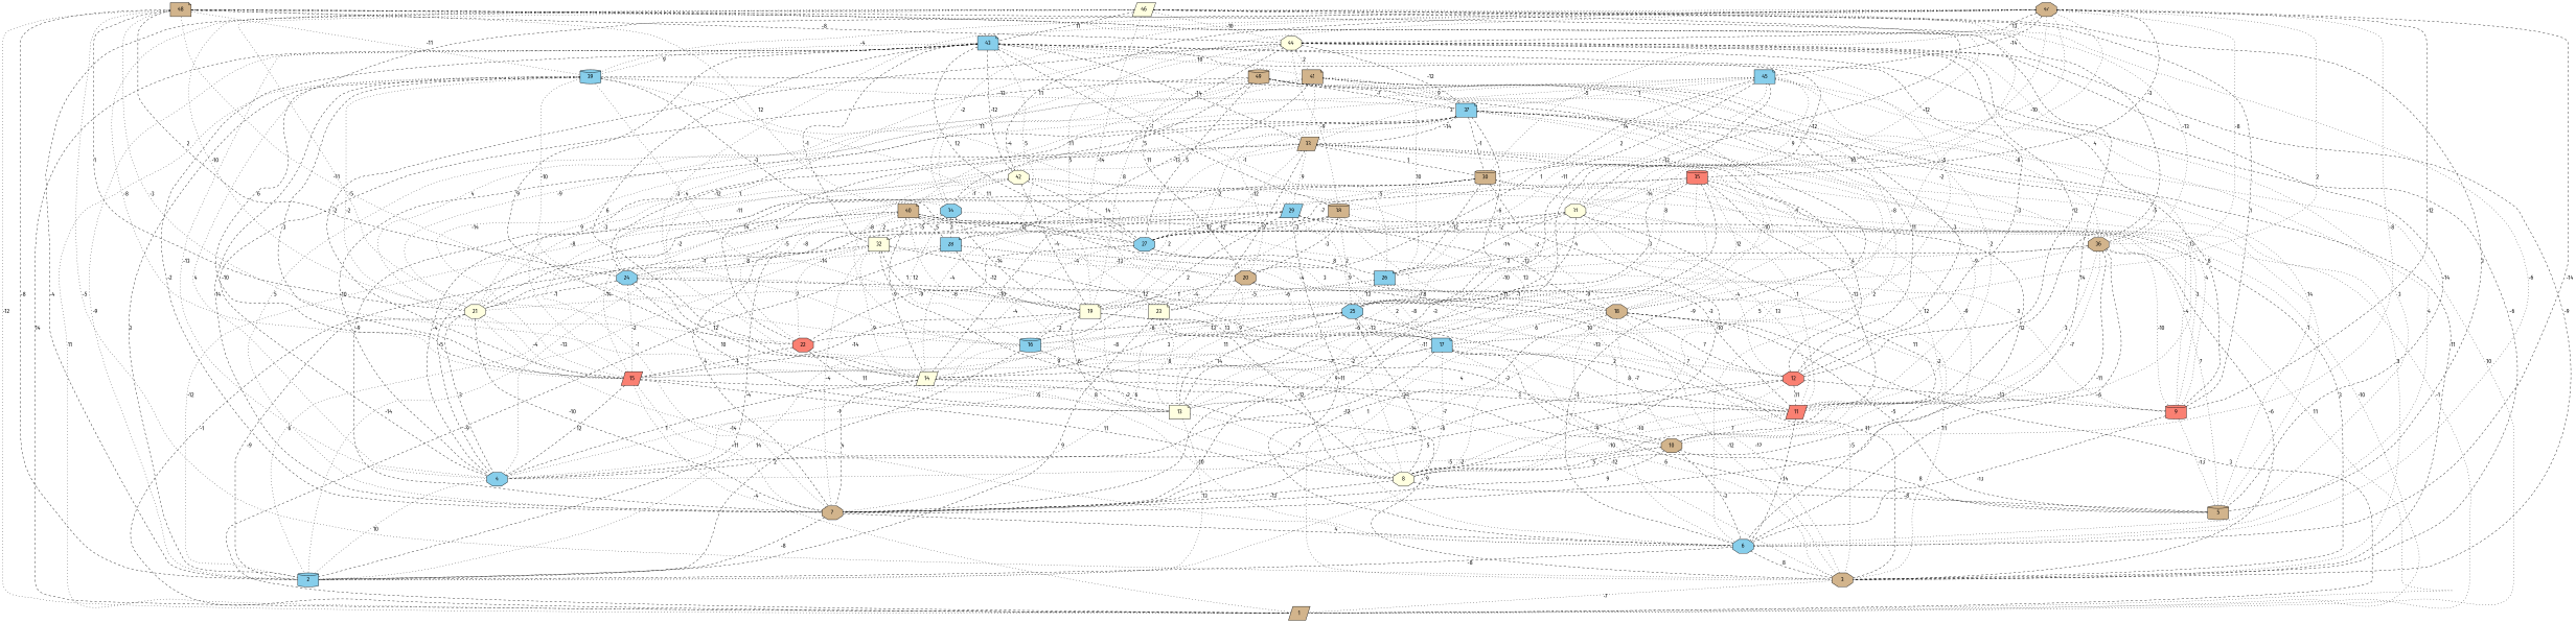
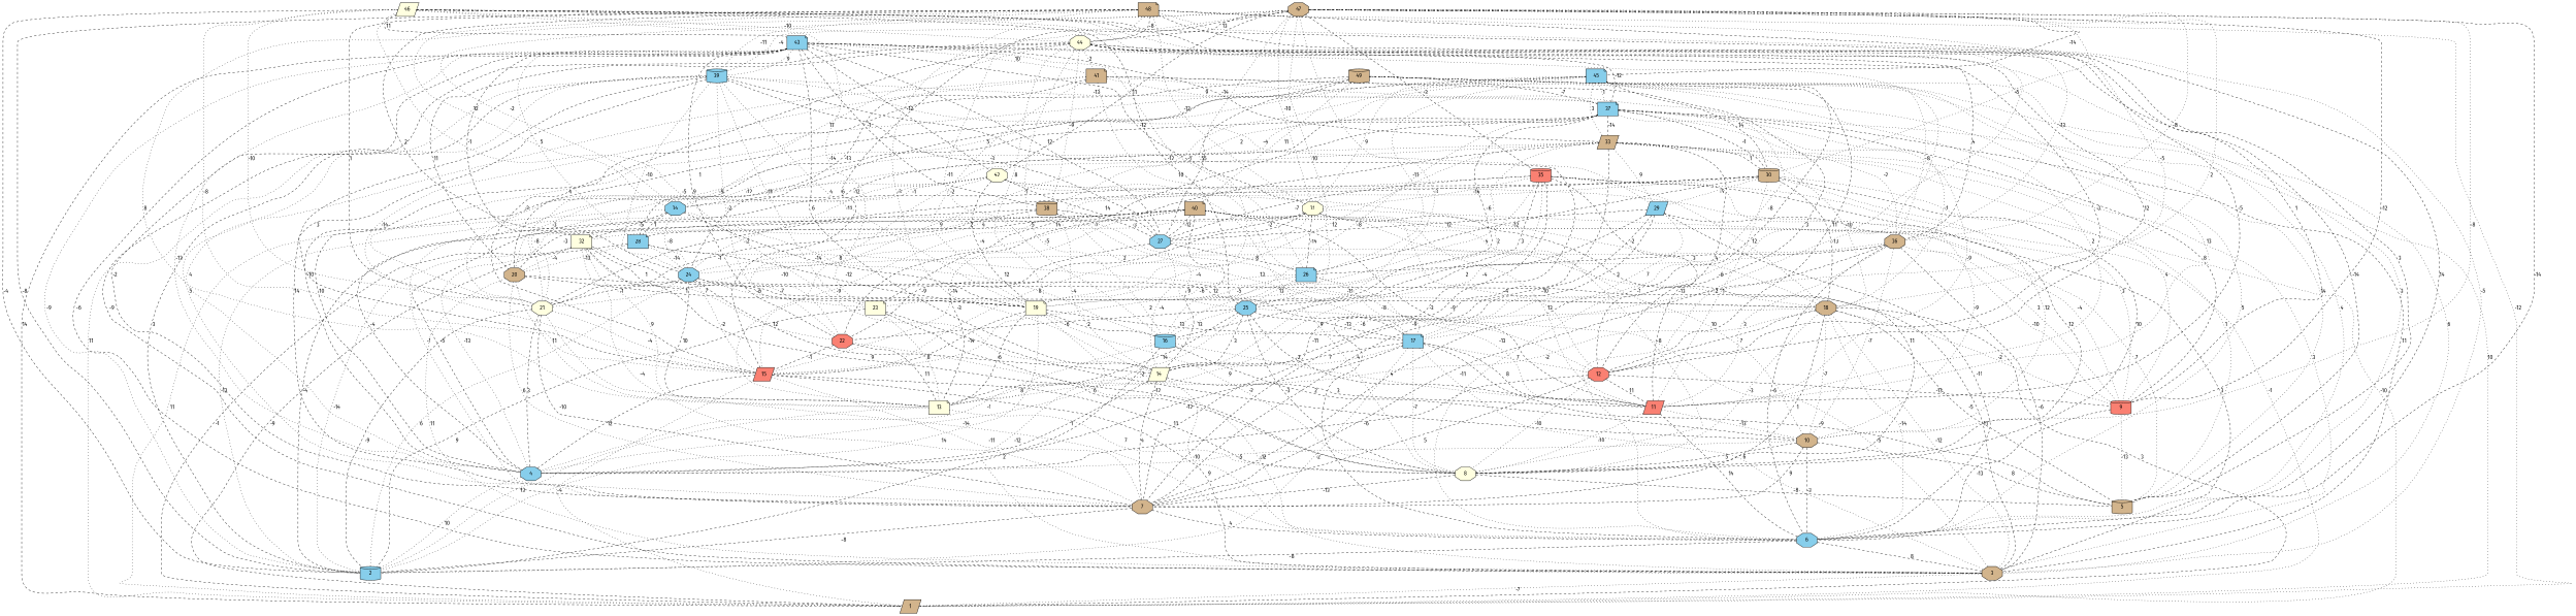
  graph {
    fontname="Fira Sans"
    node [fillcolor=tan fontname="Fira Sans" shape=octagon style=filled]
    edge [fontname="Fira Sans" style=dotted]
    49 [shape=cylinder]
    3
    4 [fillcolor=skyblue]
    5 [shape=cylinder]
    6 [fillcolor=skyblue]
    12 [fillcolor=salmon]
    21 [fillcolor=lightyellow]
    27 [fillcolor=skyblue]
    34 [fillcolor=skyblue]
    37 [fillcolor=skyblue shape=note]
    40 [shape=note]
    1 [shape=parallelogram]
    2 [fillcolor=skyblue shape=cylinder]
    11 [fillcolor=salmon shape=parallelogram]
    9 [fillcolor=salmon shape=cylinder]
    7
    8 [fillcolor=lightyellow]
    15 [fillcolor=salmon shape=parallelogram]
    14 [fillcolor=lightyellow shape=parallelogram]
    18
    26 [fillcolor=skyblue shape=note]
    22 [fillcolor=salmon]
    16 [fillcolor=skyblue shape=cylinder]
    24 [fillcolor=skyblue]
    19 [fillcolor=lightyellow shape=note]
    28 [fillcolor=skyblue shape=note]
    32 [fillcolor=lightyellow shape=note]
    25 [fillcolor=skyblue]
    30 [shape=cylinder]
    36
    20
    33 [shape=parallelogram]
    10
    13 [fillcolor=lightyellow shape=note]
    23 [fillcolor=lightyellow shape=note]
    17 [fillcolor=skyblue shape=note]
    29 [fillcolor=skyblue shape=parallelogram]
    48 [shape=note]
    31 [fillcolor=lightyellow]
    39 [fillcolor=skyblue shape=cylinder]
    44 [fillcolor=lightyellow]
    38 [shape=cylinder]
    41 [shape=note]
    47
    35 [fillcolor=salmon shape=cylinder]
    42 [fillcolor=lightyellow]
    45 [fillcolor=skyblue shape=note]
    46 [fillcolor=lightyellow shape=parallelogram]
    43 [fillcolor=skyblue shape=note]
    49 -- 3 [label=6]
    49 -- 4 [label=-10 style=dashed]
    49 -- 5 [label=14]
    49 -- 6 [label=5]
    49 -- 12 [label=11 style=dashed]
    49 -- 21 [label=4]
    49 -- 27 [label=5 style=dashed]
    49 -- 34 [label=5 style=dashed]
    49 -- 37 [label=-7 style=dashed]
    49 -- 40 [label=11]
    3 -- 1 [label=-7]
    4 -- 2 [label=10]
    6 -- 3 [label=8 style=dashed]
    6 -- 2 [label=-8 style=dashed]
    12 -- 4 [label=-6 style=dashed]
    12 -- 11 [label=11 style=dashed]
    12 -- 9 [label=-13 style=dashed]
    12 -- 7 [label=5 style=dashed]
    12 -- 8 [label=-10]
    21 -- 4 [label=3 style=dashed]
    21 -- 6 [label=-14]
    21 -- 2 [label=-9 style=dashed]
    21 -- 7 [label=-10 style=dashed]
    21 -- 15 [label=-4]
    27 -- 14 [label=-4]
    27 -- 18 [label=3]
    27 -- 26 [label=8 style=dashed]
    27 -- 22 [label=-9 style=dashed]
    34 -- 1 [label=11]
    34 -- 16 [label=12]
    34 -- 24 [label=-8]
    34 -- 19 [label=-14 style=dashed]
    34 -- 28 [label=1 style=dashed]
    34 -- 32 [label=-5 style=dashed]
    37 -- 3 [label=11 style=dashed]
    37 -- 4 [label=10 style=dashed]
    37 -- 1 [label=10]
    37 -- 11 [label=-9]
    37 -- 9 [label=8 style=dashed]
    37 -- 18 [label=-1]
    37 -- 22 [label=14 style=dashed]
    37 -- 16 [label=-8]
    37 -- 24 [label=-12 style=dashed]
    37 -- 25 [label=-6 style=dashed]
    37 -- 30 [label=-1 style=dashed]
    37 -- 36 [label=-2]
    37 -- 20 [label=-12]
    37 -- 33 [label=-14 style=dashed]
    40 -- 4 [label=-5 style=dashed]
    40 -- 5 [label=7]
    40 -- 27 [label=-12 style=dashed]
    40 -- 2 [label=-12]
    40 -- 11 [label=-3 style=dashed]
    40 -- 9 [label=3]
    40 -- 8 [label=-8]
    40 -- 15 [label=-14]
    40 -- 14 [label=9 style=dashed]
    40 -- 24 [label=-5]
    40 -- 28 [label=5 style=dashed]
    40 -- 32 [label=2]
    40 -- 10 [label=10]
    11 -- 6 [label=14 style=dashed]
    11 -- 8 [label=-10]
-   11 -- 10 [label=7]
+   11 -- 10 [label=-13]
    9 -- 5 [label=-13]
    9 -- 6 [label=-13 style=dashed]
    7 -- 6 [label=4 style=dashed]
    7 -- 2 [label=-8 style=dashed]
    8 -- 5 [label=-8 style=dashed]
    8 -- 7 [label=-13 style=dashed]
    15 -- 3 [label=9 style=dashed]
    15 -- 4 [label=12 style=dashed]
    15 -- 1 [label=-4]
    15 -- 7 [label=-11]
    15 -- 8 [label=11 style=dashed]
    14 -- 4 [label=1 style=dashed]
    14 -- 6 [label=-10]
    14 -- 11 [label=3 style=dashed]
    14 -- 7 [label=4 style=dashed]
    14 -- 13 [label=8]
    18 -- 3 [label=-12]
    18 -- 5 [label=-5 style=dashed]
    18 -- 6 [label=-14]
    18 -- 12 [label=7 style=dashed]
    18 -- 1 [label=3 style=dashed]
    18 -- 9 [label=-2]
    18 -- 7 [label=1 style=dashed]
    18 -- 8 [label=-3]
    18 -- 16 [label=-6]
    18 -- 10 [label=-7]
    18 -- 13 [label=-2]
    26 -- 11 [label=-13]
    26 -- 19 [label=-5]
    26 -- 25 [label=13]
    26 -- 23 [label=-6]
    26 -- 17 [label=-8]
    22 -- 3 [label=-12]
    22 -- 15 [label=-1 style=dashed]
    22 -- 13 [label=11 style=dashed]
    16 -- 4 [label=-1]
    16 -- 2 [label=2 style=dashed]
    16 -- 11 [label=4]
    16 -- 10 [label=2 style=dashed]
    24 -- 3 [label=11 style=dashed]
    24 -- 21 [label=-1 style=dashed]
    24 -- 2 [label=6]
    24 -- 15 [label=-2]
    24 -- 14 [label=12 style=dashed]
    24 -- 13 [label=10 style=dashed]
    24 -- 23 [label=-6]
    19 -- 3 [label=-12]
    19 -- 2 [label=14]
    19 -- 8 [label=-2]
    19 -- 15 [label=-14 style=dashed]
    19 -- 16 [label=2 style=dashed]
    19 -- 13 [label=6 style=dashed]
    19 -- 17 [label=13 style=dashed]
    28 -- 1 [label=-9 style=dashed]
    28 -- 18 [label=-4]
    28 -- 24 [label=-14]
    28 -- 19 [label=-12 style=dashed]
    28 -- 20 [label=-13]
    32 -- 1 [label=-1 style=dashed]
    32 -- 2 [label=-14]
    32 -- 7 [label=-4]
    32 -- 8 [label=9 style=dashed]
    32 -- 22 [label=7]
    32 -- 19 [label=1 style=dashed]
    32 -- 20 [label=-4]
    32 -- 13 [label=9]
    32 -- 17 [label=12 style=dashed]
    25 -- 3 [label=-5]
    25 -- 4 [label=6]
    25 -- 11 [label=2 style=dashed]
    25 -- 8 [label=-3 style=dashed]
    25 -- 14 [label=3 style=dashed]
    25 -- 22 [label=-6 style=dashed]
    25 -- 16 [label=13]
    25 -- 13 [label=14 style=dashed]
    25 -- 17 [label=-13 style=dashed]
    30 -- 4 [label=-4 style=dashed]
    30 -- 21 [label=-2 style=dashed]
    30 -- 1 [label=-10]
    30 -- 11 [label=1]
    30 -- 8 [label=10 style=dashed]
-   29 -- 18 [label=-13 style=dashed]
+   30 -- 18 [label=-13 style=dashed]
    30 -- 26 [label=-12 style=dashed]
    30 -- 24 [label=4]
    30 -- 10 [label=12]
    30 -- 29 [label=-5]
    36 -- 3 [label=-6 style=dashed]
    36 -- 6 [label=-6 style=dashed]
    36 -- 21 [label=-10]
    36 -- 11 [label=3]
    36 -- 9 [label=-10]
    36 -- 7 [label=-11 style=dashed]
    36 -- 15 [label=2]
    36 -- 26 [label=3 style=dashed]
    36 -- 10 [label=-7]
    20 -- 3 [label=11]
    20 -- 7 [label=6]
    20 -- 18 [label=-7 style=dashed]
    20 -- 19 [label=1 style=dashed]
    20 -- 13 [label=11]
    33 -- 3 [label=3]
    33 -- 5 [label=1]
    33 -- 12 [label=4 style=dashed]
    33 -- 21 [label=-3]
    33 -- 9 [label=4]
    33 -- 7 [label=-9 style=dashed]
    33 -- 18 [label=-10]
    33 -- 16 [label=2]
    33 -- 24 [label=-11]
    33 -- 19 [label=12]
    33 -- 30 [label=1 style=dashed]
    33 -- 23 [label=-7 style=dashed]
    33 -- 29 [label=9]
    10 -- 4 [label=-5]
    10 -- 5 [label=8 style=dashed]
    10 -- 6 [label=-3 style=dashed]
    10 -- 7 [label=9 style=dashed]
    10 -- 8 [label=5 style=dashed]
    13 -- 2 [label=13]
    13 -- 8 [label=7]
    23 -- 2 [label=9 style=dashed]
    23 -- 8 [label=-12 style=dashed]
    23 -- 10 [label=-2 style=dashed]
    23 -- 13 [label=8]
    17 -- 3 [label=6]
    17 -- 4 [label=-12 style=dashed]
    17 -- 5 [label=-9 style=dashed]
    17 -- 12 [label=7]
    17 -- 2 [label=-2]
    17 -- 11 [label=8 style=dashed]
    17 -- 8 [label=-7]
    17 -- 14 [label=7 style=dashed]
    17 -- 13 [label=9]
    29 -- 3 [label=3 style=dashed]
    29 -- 6 [label=-11 style=dashed]
    29 -- 27 [label=12 style=dashed]
    29 -- 7 [label=4 style=dashed]
    29 -- 14 [label=-10 style=dashed]
    29 -- 16 [label=2 style=dashed]
-   29 -- 17 [label=9]
+   29 -- 17 [label=7]
    48 -- 3 [label=-5]
    48 -- 6 [label=14 style=dashed]
    48 -- 21 [label=1 style=dashed]
    48 -- 34 [label=12]
    48 -- 1 [label=-12]
    48 -- 2 [label=-8 style=dashed]
    48 -- 11 [label=-5 style=dashed]
    48 -- 14 [label=-3]
    48 -- 18 [label=-5]
    48 -- 16 [label=-11]
    48 -- 24 [label=2 style=dashed]
    48 -- 31 [label=-12]
    48 -- 39 [label=-11]
    48 -- 44 [label=-8 style=dashed]
    31 -- 4 [label=-13]
    31 -- 12 [label=-4]
    31 -- 27 [label=-2 style=dashed]
    31 -- 2 [label=-4 style=dashed]
    31 -- 11 [label=13]
    31 -- 9 [label=-4]
    31 -- 8 [label=11 style=dashed]
    31 -- 15 [label=8]
    31 -- 26 [label=-14 style=dashed]
    31 -- 13 [label=-3 style=dashed]
    39 -- 4 [label=4]
    39 -- 6 [label=-9 style=dashed]
    39 -- 27 [label=-3 style=dashed]
    39 -- 37 [label=-13]
    39 -- 1 [label=11]
    39 -- 2 [label=3 style=dashed]
    39 -- 7 [label=14 style=dashed]
    39 -- 15 [label=3 style=dashed]
    39 -- 22 [label=-2]
    39 -- 24 [label=-10]
    39 -- 19 [label=4]
    39 -- 23 [label=11]
    39 -- 29 [label=-4]
    44 -- 3 [label=-9 style=dashed]
    44 -- 5 [label=-14 style=dashed]
    44 -- 6 [label=3]
    44 -- 12 [label=12 style=dashed]
    44 -- 34 [label=11]
    44 -- 37 [label=-12 style=dashed]
    44 -- 15 [label=-2 style=dashed]
    44 -- 16 [label=1]
    44 -- 19 [label=8]
    44 -- 36 [label=4 style=dashed]
    44 -- 20 [label=11 style=dashed]
    44 -- 38 [label=-9]
    44 -- 41 [label=2]
    38 -- 12 [label=-11]
    38 -- 21 [label=-1 style=dashed]
    38 -- 27 [label=-3 style=dashed]
    38 -- 14 [label=-4]
    38 -- 25 [label=2]
    38 -- 20 [label=-3 style=dashed]
    38 -- 17 [label=13]
    41 -- 12 [label=3 style=dashed]
    41 -- 37 [label=9]
    41 -- 11 [label=2]
    41 -- 7 [label=5]
    41 -- 15 [label=-14]
    41 -- 26 [label=10]
    41 -- 19 [label=-2]
    41 -- 28 [label=-13 style=dashed]
    41 -- 17 [label=-8]
    47 -- 6 [label=-14 style=dashed]
    47 -- 34 [label=-2]
    47 -- 9 [label=-12 style=dashed]
    47 -- 15 [label=6 style=dashed]
    47 -- 14 [label=-3]
    47 -- 19 [label=5]
    47 -- 25 [label=10]
    47 -- 30 [label=-5]
    47 -- 36 [label=-8]
    47 -- 10 [label=-8]
    47 -- 13 [label=8]
    47 -- 17 [label=2]
    47 -- 31 [label=-10]
    47 -- 39 [label=-4]
    47 -- 44 [label=13 style=dashed]
    47 -- 35 [label=-3 style=dashed]
    47 -- 42 [label=11 style=dashed]
    47 -- 45 [label=-14 style=dashed]
    35 -- 27 [label=-7 style=dashed]
    35 -- 1 [label=-1]
    35 -- 11 [label=-13 style=dashed]
    35 -- 7 [label=-11 style=dashed]
    35 -- 8 [label=12 style=dashed]
    35 -- 14 [label=-4]
    35 -- 18 [label=12]
    35 -- 19 [label=4]
    35 -- 25 [label=3 style=dashed]
    35 -- 10 [label=-9]
    35 -- 13 [label=-9]
    35 -- 31 [label=-14]
    42 -- 21 [label=-8]
    42 -- 27 [label=14 style=dashed]
    42 -- 34 [label=-1]
    42 -- 9 [label=3]
    42 -- 7 [label=-1]
    42 -- 8 [label=9]
    42 -- 18 [label=-2]
    42 -- 22 [label=8]
    42 -- 19 [label=-4 style=dashed]
    45 -- 6 [label=4]
    45 -- 21 [label=-9]
    45 -- 37 [label=1]
    45 -- 11 [label=13]
    45 -- 7 [label=-1 style=dashed]
    45 -- 15 [label=9]
    45 -- 26 [label=-11]
    45 -- 30 [label=14 style=dashed]
    45 -- 36 [label=-8]
    45 -- 20 [label=1 style=dashed]
    45 -- 33 [label=3]
    45 -- 31 [label=9]
    45 -- 38 [label=2]
    46 -- 5 [label=3 style=dashed]
    46 -- 6 [label=-6]
    46 -- 21 [label=-10]
    46 -- 2 [label=-4 style=dashed]
    46 -- 9 [label=1 style=dashed]
    46 -- 15 [label=-8]
    46 -- 14 [label=-5]
    46 -- 25 [label=-12 style=dashed]
    46 -- 36 [label=-13]
    46 -- 23 [label=-14]
    46 -- 44 [label=-10]
    46 -- 43 [label=11 style=dashed]
    43 -- 3 [label=-6 style=dashed]
    43 -- 4 [label=-13]
    43 -- 6 [label=2]
    43 -- 12 [label=-3 style=dashed]
    43 -- 27 [label=12 style=dashed]
    43 -- 1 [label=14 style=dashed]
    43 -- 2 [label=-9]
    43 -- 7 [label=-2 style=dashed]
    43 -- 14 [label=6 style=dashed]
    43 -- 26 [label=-1]
    43 -- 22 [label=9 style=dashed]
    43 -- 28 [label=5]
    43 -- 32 [label=-1 style=dashed]
    43 -- 33 [label=-14 style=dashed]
    43 -- 31 [label=-12 style=dashed]
    43 -- 39 [label=9]
    43 -- 38 [label=-1 style=dashed]
    43 -- 41 [label=10]
    43 -- 42 [label=-12 style=dashed]
  }
